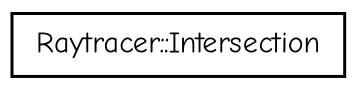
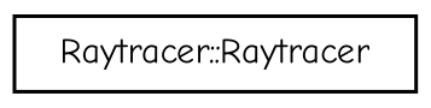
  digraph {
    rankdir=LR
    fontname="Comic Neue"
-   n1 [color=black fillcolor=white fontname="Comic Neue" fontsize=10 height=0.2 label="Raytracer::Intersection" shape=record style=filled width=0.4]
+   n1 [color=black fillcolor=white fontname="Comic Neue" fontsize=10 height=0.2 label="Raytracer::Raytracer" shape=record style=filled width=0.4]
  }
